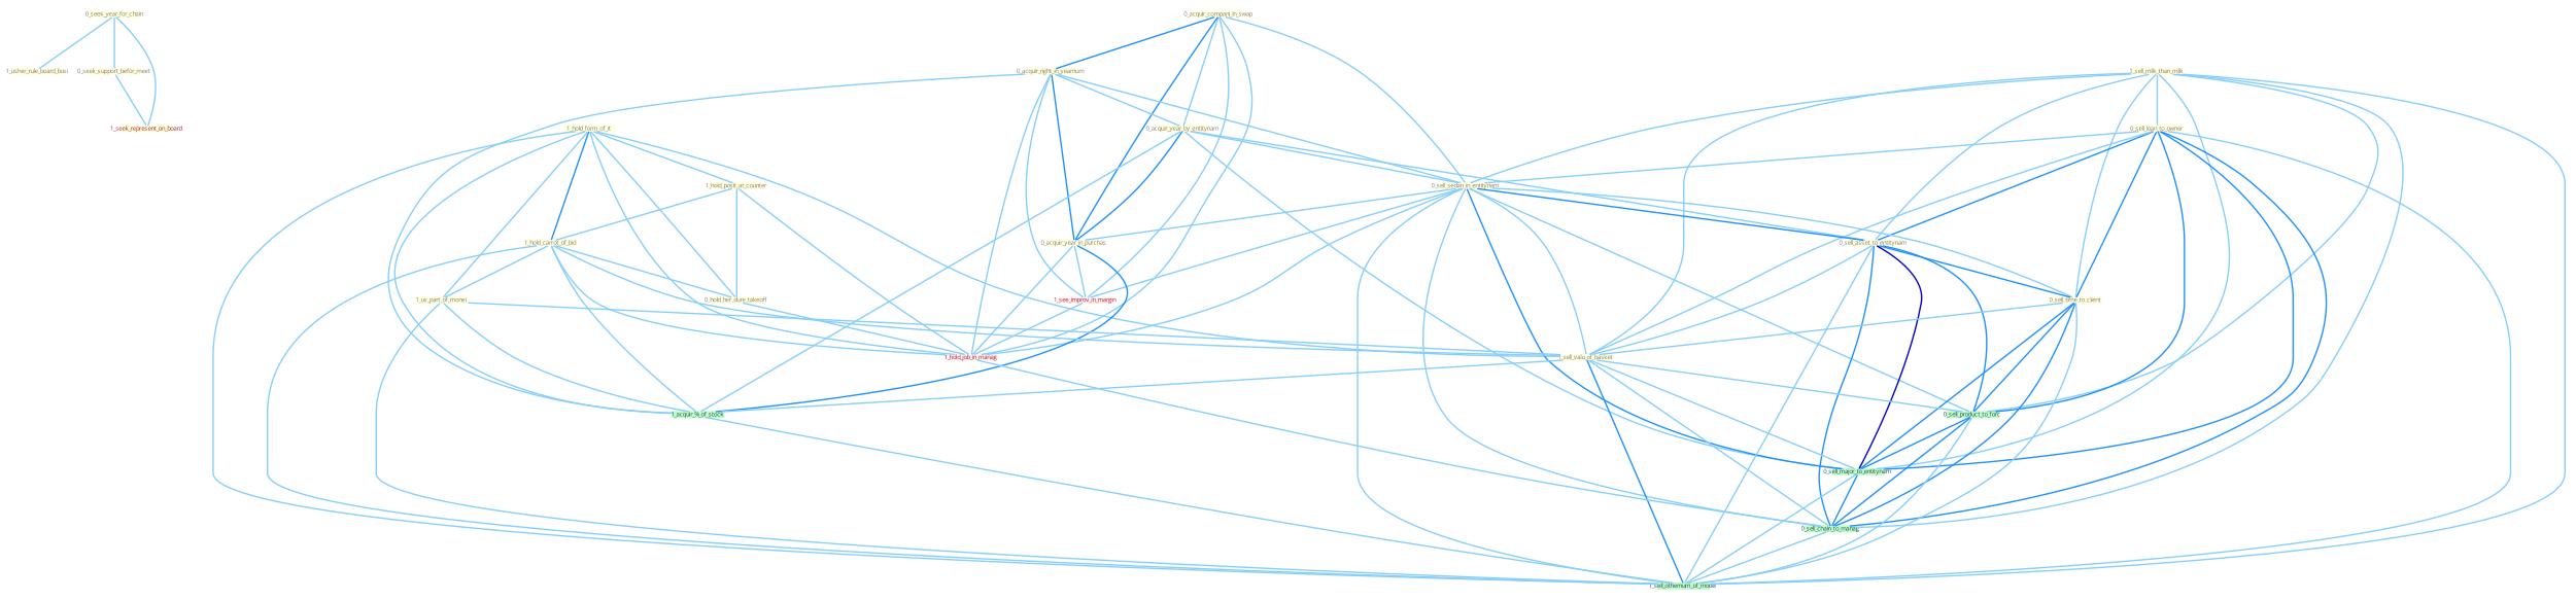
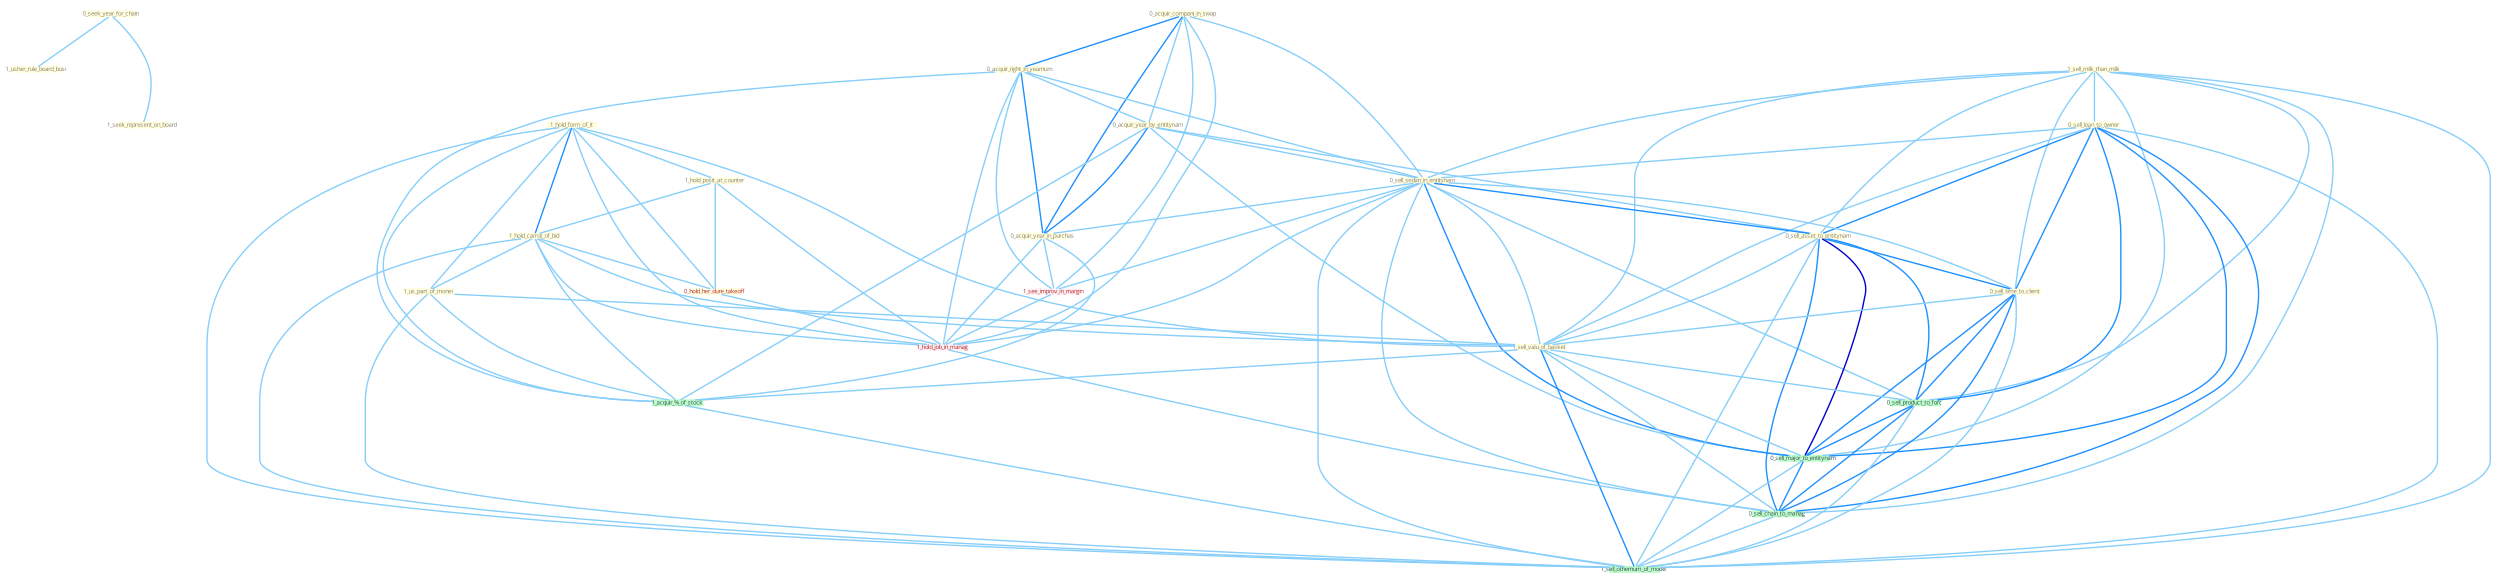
  graph {
    fontname="Open Sans"
    node [color="#ffffe0" fixedsize=true fontcolor="#8b7d6b" fontname="Open Sans" fontsize=4 shape=polygon style=filled]
    edge [color="#87cefa" fontname="Open Sans" w=1]
    n1 [height=.06 label="0_seek_year_for_chain" width=.5]
    n2 [height=.06 label="1_usher_rule_board_busi" width=.5]
    "0_acquir_compani_in_swap " [height=.06 width=.5]
    "1_sell_milk_than_milk " [height=.06 width=.5]
    "0_acquir_right_in_yearnum " [height=.06 width=.5]
    "1_hold_form_of_it " [height=.06 width=.5]
    "0_acquir_year_by_entitynam " [height=.06 width=.5]
    "0_sell_loan_to_owner " [height=.06 width=.5]
    "0_sell_sedan_in_entitynam " [height=.06 width=.5]
    "1_hold_posit_at_counter " [height=.06 width=.5]
    "0_acquir_year_in_purchas " [height=.06 width=.5]
    "1_hold_carrot_of_bid " [height=.06 width=.5]
-   "0_seek_support_befor_meet " [height=.06 width=.5]
-   "1_seek_represent_on_board " [fontcolor="#b22222" height=.06 width=.5]
+   "1_seek_represent_on_board " [height=.06 width=.5]
    "0_sell_asset_to_entitynam " [height=.06 width=.5]
    "0_sell_time_to_client " [height=.06 width=.5]
-   "0_hold_her_dure_takeoff " [height=.06 width=.5]
+   "0_hold_her_dure_takeoff " [fontcolor="#b22222" height=.06 width=.5]
    "1_us_part_of_monei " [height=.06 width=.5]
    "1_sell_valu_of_basket " [height=.06 width=.5]
    "1_see_improv_in_margin " [color="#fff0f5" fontcolor="#b22222" height=.06 width=.5]
    "1_hold_job_in_manag " [color="#fff0f5" fontcolor="#b22222" height=.06 width=.5]
    "0_sell_product_to_forc " [color="#BDFCC9" fontcolor="#2f4f4f" height=.06 width=.5]
    "0_sell_major_to_entitynam " [color="#BDFCC9" fontcolor="#2f4f4f" height=.06 width=.5]
    "0_sell_chain_to_manag " [color="#BDFCC9" fontcolor="#2f4f4f" height=.06 width=.5]
    "1_sell_othernum_of_model " [color="#BDFCC9" fontcolor="#2f4f4f" height=.06 width=.5]
    "1_acquir_%_of_stock " [color="#BDFCC9" fontcolor="#2f4f4f" height=.06 width=.5]
    subgraph sub_1 {
      n1
      n2
      "0_acquir_compani_in_swap "
      "1_sell_milk_than_milk "
      "0_acquir_right_in_yearnum "
      "1_hold_form_of_it "
      "0_acquir_year_by_entitynam "
      "0_sell_loan_to_owner "
      "0_sell_sedan_in_entitynam "
      "1_hold_posit_at_counter "
      "0_acquir_year_in_purchas "
      "1_hold_carrot_of_bid "
-     "0_seek_support_befor_meet "
      "1_seek_represent_on_board "
      "0_sell_asset_to_entitynam "
      "0_sell_time_to_client "
      "0_hold_her_dure_takeoff "
      "1_us_part_of_monei "
      "1_sell_valu_of_basket "
    }
    subgraph sub_2 {
      "1_see_improv_in_margin "
      "1_hold_job_in_manag "
    }
    n1 -- n2
-   n1 -- "0_seek_support_befor_meet "
    n1 -- "1_seek_represent_on_board "
    "0_acquir_compani_in_swap " -- "0_acquir_right_in_yearnum " [color="#1e90ff" w=2]
    "0_acquir_compani_in_swap " -- "0_acquir_year_by_entitynam "
    "0_acquir_compani_in_swap " -- "0_sell_sedan_in_entitynam "
    "0_acquir_compani_in_swap " -- "0_acquir_year_in_purchas " [color="#1e90ff" w=2]
    "0_acquir_compani_in_swap " -- "1_see_improv_in_margin "
    "0_acquir_compani_in_swap " -- "1_hold_job_in_manag "
    "1_sell_milk_than_milk " -- "0_sell_loan_to_owner "
    "1_sell_milk_than_milk " -- "0_sell_sedan_in_entitynam "
    "1_sell_milk_than_milk " -- "0_sell_asset_to_entitynam "
    "1_sell_milk_than_milk " -- "0_sell_time_to_client "
    "1_sell_milk_than_milk " -- "1_sell_valu_of_basket "
    "1_sell_milk_than_milk " -- "0_sell_product_to_forc "
    "1_sell_milk_than_milk " -- "0_sell_major_to_entitynam "
    "1_sell_milk_than_milk " -- "0_sell_chain_to_manag "
    "1_sell_milk_than_milk " -- "1_sell_othernum_of_model "
    "0_acquir_right_in_yearnum " -- "0_acquir_year_by_entitynam "
    "0_acquir_right_in_yearnum " -- "0_sell_sedan_in_entitynam "
    "0_acquir_right_in_yearnum " -- "0_acquir_year_in_purchas " [color="#1e90ff" w=2]
    "0_acquir_right_in_yearnum " -- "1_see_improv_in_margin "
    "0_acquir_right_in_yearnum " -- "1_hold_job_in_manag "
    "0_acquir_right_in_yearnum " -- "1_acquir_%_of_stock "
    "1_hold_form_of_it " -- "1_hold_posit_at_counter "
    "1_hold_form_of_it " -- "1_hold_carrot_of_bid " [color="#1e90ff" w=2]
    "1_hold_form_of_it " -- "0_hold_her_dure_takeoff "
    "1_hold_form_of_it " -- "1_us_part_of_monei "
    "1_hold_form_of_it " -- "1_sell_valu_of_basket "
    "1_hold_form_of_it " -- "1_hold_job_in_manag "
    "1_hold_form_of_it " -- "1_sell_othernum_of_model "
    "1_hold_form_of_it " -- "1_acquir_%_of_stock "
    "0_acquir_year_by_entitynam " -- "0_sell_sedan_in_entitynam "
    "0_acquir_year_by_entitynam " -- "0_acquir_year_in_purchas " [color="#1e90ff" w=2]
    "0_acquir_year_by_entitynam " -- "0_sell_asset_to_entitynam "
    "0_acquir_year_by_entitynam " -- "0_sell_major_to_entitynam "
    "0_acquir_year_by_entitynam " -- "1_acquir_%_of_stock "
    "0_sell_loan_to_owner " -- "0_sell_sedan_in_entitynam "
    "0_sell_loan_to_owner " -- "0_sell_asset_to_entitynam " [color="#1e90ff" w=2]
    "0_sell_loan_to_owner " -- "0_sell_time_to_client " [color="#1e90ff" w=2]
    "0_sell_loan_to_owner " -- "1_sell_valu_of_basket "
    "0_sell_loan_to_owner " -- "0_sell_product_to_forc " [color="#1e90ff" w=2]
    "0_sell_loan_to_owner " -- "0_sell_major_to_entitynam " [color="#1e90ff" w=2]
    "0_sell_loan_to_owner " -- "0_sell_chain_to_manag " [color="#1e90ff" w=2]
    "0_sell_loan_to_owner " -- "1_sell_othernum_of_model "
    "0_sell_sedan_in_entitynam " -- "0_acquir_year_in_purchas "
    "0_sell_sedan_in_entitynam " -- "0_sell_asset_to_entitynam " [color="#1e90ff" w=2]
    "0_sell_sedan_in_entitynam " -- "0_sell_time_to_client "
    "0_sell_sedan_in_entitynam " -- "1_sell_valu_of_basket "
    "0_sell_sedan_in_entitynam " -- "1_see_improv_in_margin "
    "0_sell_sedan_in_entitynam " -- "1_hold_job_in_manag "
    "0_sell_sedan_in_entitynam " -- "0_sell_product_to_forc "
    "0_sell_sedan_in_entitynam " -- "0_sell_major_to_entitynam " [color="#1e90ff" w=2]
    "0_sell_sedan_in_entitynam " -- "0_sell_chain_to_manag "
    "0_sell_sedan_in_entitynam " -- "1_sell_othernum_of_model "
    "1_hold_posit_at_counter " -- "1_hold_carrot_of_bid "
    "1_hold_posit_at_counter " -- "0_hold_her_dure_takeoff "
    "1_hold_posit_at_counter " -- "1_hold_job_in_manag "
    "0_acquir_year_in_purchas " -- "1_see_improv_in_margin "
    "0_acquir_year_in_purchas " -- "1_hold_job_in_manag "
-   "0_acquir_year_in_purchas " -- "1_acquir_%_of_stock " [color="#1e90ff"]
+   "0_acquir_year_in_purchas " -- "1_acquir_%_of_stock "
    "1_hold_carrot_of_bid " -- "0_hold_her_dure_takeoff "
    "1_hold_carrot_of_bid " -- "1_us_part_of_monei "
    "1_hold_carrot_of_bid " -- "1_sell_valu_of_basket "
    "1_hold_carrot_of_bid " -- "1_hold_job_in_manag "
    "1_hold_carrot_of_bid " -- "1_sell_othernum_of_model "
    "1_hold_carrot_of_bid " -- "1_acquir_%_of_stock "
-   "0_seek_support_befor_meet " -- "1_seek_represent_on_board "
    "0_sell_asset_to_entitynam " -- "0_sell_time_to_client " [color="#1e90ff" w=2]
    "0_sell_asset_to_entitynam " -- "1_sell_valu_of_basket "
    "0_sell_asset_to_entitynam " -- "0_sell_product_to_forc " [color="#1e90ff" w=2]
    "0_sell_asset_to_entitynam " -- "0_sell_major_to_entitynam " [color="#0000cd" w=3]
    "0_sell_asset_to_entitynam " -- "0_sell_chain_to_manag " [color="#1e90ff" w=2]
    "0_sell_asset_to_entitynam " -- "1_sell_othernum_of_model "
    "0_sell_time_to_client " -- "1_sell_valu_of_basket "
    "0_sell_time_to_client " -- "0_sell_product_to_forc " [color="#1e90ff" w=2]
    "0_sell_time_to_client " -- "0_sell_major_to_entitynam " [color="#1e90ff" w=2]
    "0_sell_time_to_client " -- "0_sell_chain_to_manag " [color="#1e90ff" w=2]
    "0_sell_time_to_client " -- "1_sell_othernum_of_model "
    "0_hold_her_dure_takeoff " -- "1_hold_job_in_manag "
    "1_us_part_of_monei " -- "1_sell_valu_of_basket "
    "1_us_part_of_monei " -- "1_sell_othernum_of_model "
    "1_us_part_of_monei " -- "1_acquir_%_of_stock "
    "1_sell_valu_of_basket " -- "0_sell_product_to_forc "
    "1_sell_valu_of_basket " -- "0_sell_major_to_entitynam "
    "1_sell_valu_of_basket " -- "0_sell_chain_to_manag "
    "1_sell_valu_of_basket " -- "1_sell_othernum_of_model " [color="#1e90ff" w=2]
    "1_sell_valu_of_basket " -- "1_acquir_%_of_stock "
    "1_see_improv_in_margin " -- "1_hold_job_in_manag "
    "1_hold_job_in_manag " -- "0_sell_chain_to_manag "
    "0_sell_product_to_forc " -- "0_sell_major_to_entitynam " [color="#1e90ff" w=2]
    "0_sell_product_to_forc " -- "0_sell_chain_to_manag " [color="#1e90ff" w=2]
    "0_sell_product_to_forc " -- "1_sell_othernum_of_model "
    "0_sell_major_to_entitynam " -- "0_sell_chain_to_manag " [color="#1e90ff" w=2]
    "0_sell_major_to_entitynam " -- "1_sell_othernum_of_model "
    "0_sell_chain_to_manag " -- "1_sell_othernum_of_model "
    "1_acquir_%_of_stock " -- "1_sell_othernum_of_model "
  }
